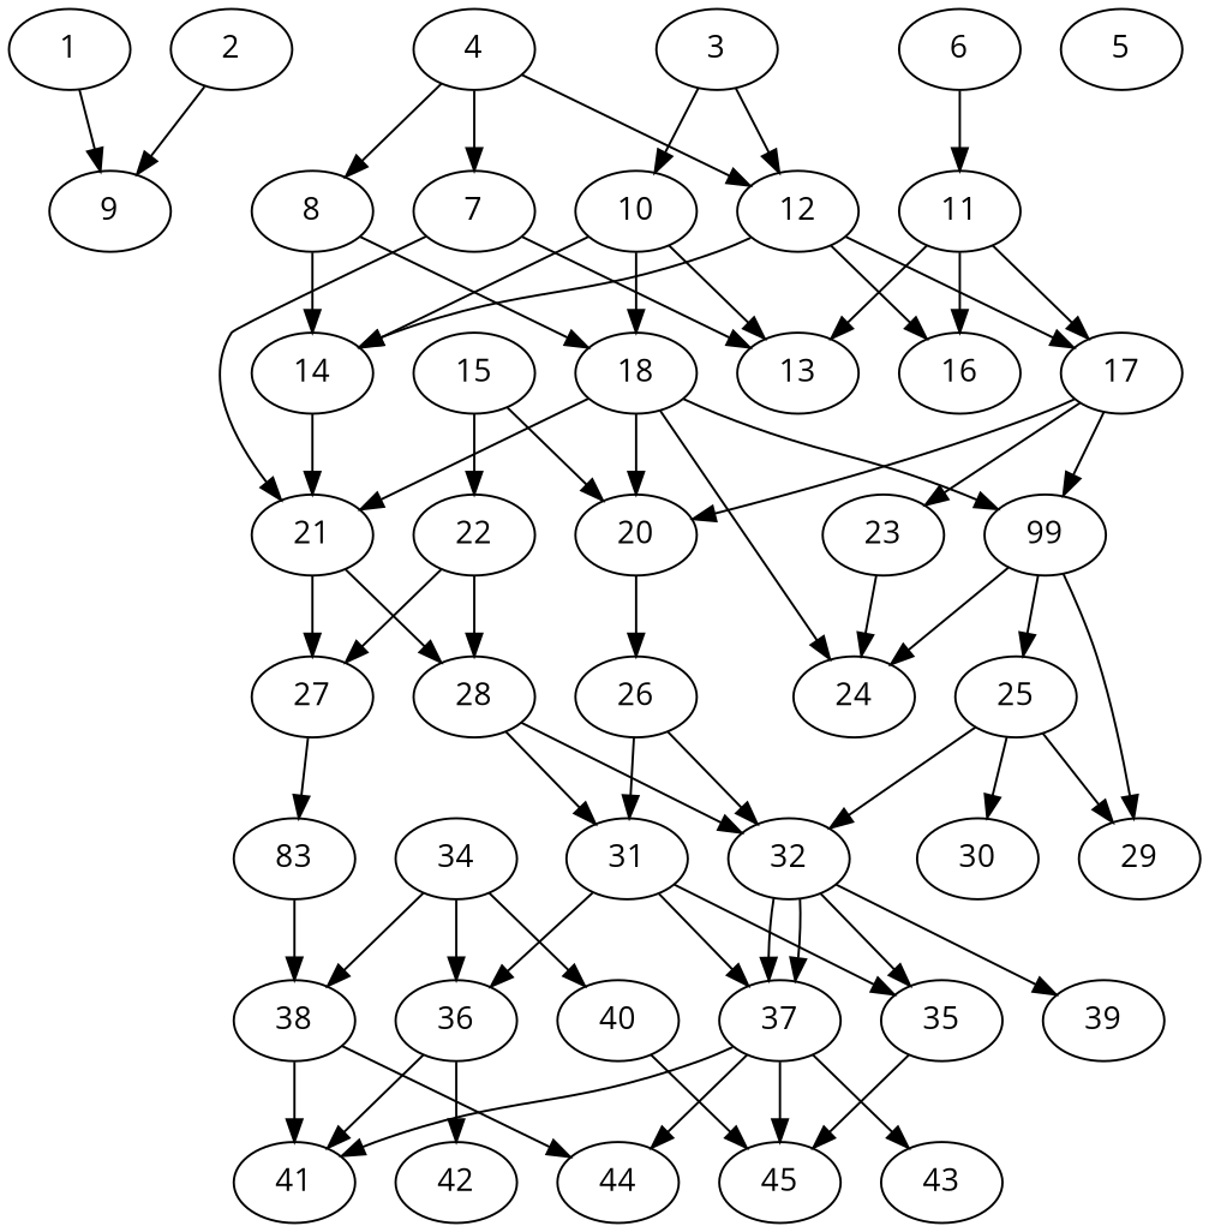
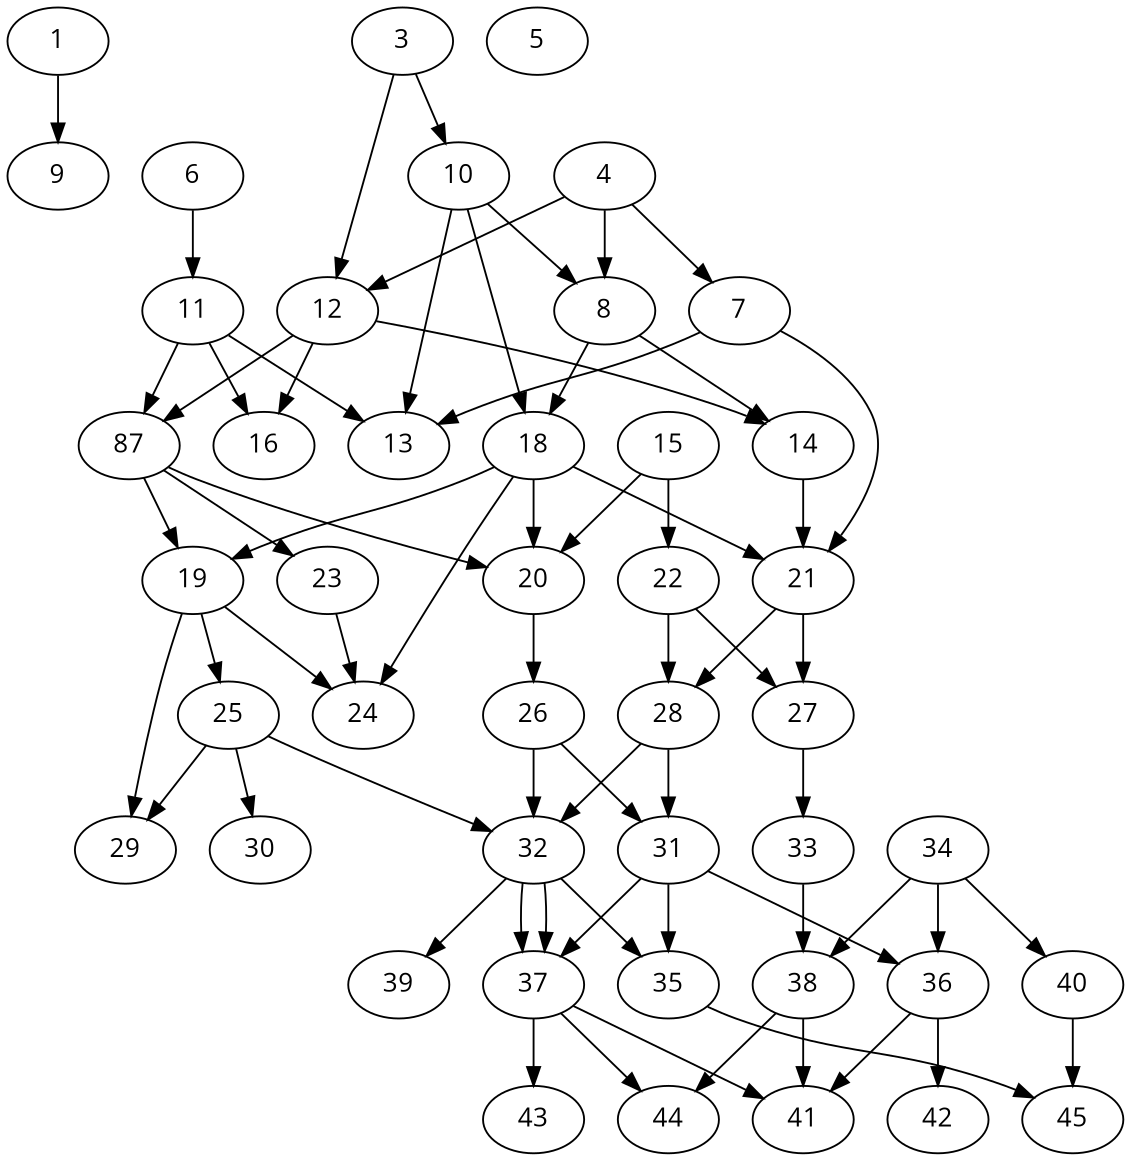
  digraph {
    fontname="Open Sans"
    node [alpha=0.16 expect_size=26865664 fontname="Open Sans"]
    edge [fontname="Open Sans"]
    1 [alpha=0.05 expect_size=43138048]
    9 [expect_size=32312320]
-   2 [alpha=0.15 expect_size=26664960]
    3 [alpha=0.18 expect_size=24817664]
    10 [expect_size=42249216]
    12 [alpha=0.01 expect_size=36875264]
    13 [alpha=0.02 expect_size=26117120]
    14 [alpha=0.14 expect_size=22325248]
    18 [alpha=0.02 expect_size=36080640]
    16 [alpha=0.01 expect_size=34266112]
-   17 [alpha=0.17 expect_size=44611584]
+   17 [alpha=0.17 expect_size=44611584 label=87]
    21 [alpha=0.17 expect_size=42648576]
    20 [alpha=0.10 expect_size=52186112]
-   19 [alpha=0.19 expect_size=14480384 label=99]
+   19 [alpha=0.19 expect_size=14480384]
    24 [expect_size=48972800]
    23 [alpha=0.17 expect_size=43294720]
    4 [alpha=0.18 expect_size=39034880]
    7 [expect_size=40159232]
    8 [alpha=0.11 expect_size=50757632]
    5 [alpha=0.07 expect_size=31345664]
    6 [alpha=0.04 expect_size=20581376]
    11 [alpha=0.19 expect_size=24557568]
    15 [alpha=0.04 expect_size=17478656]
    22 [alpha=0.13 expect_size=40892416]
    27 [alpha=0.13 expect_size=44385280]
    28 [alpha=0.03 expect_size=38396928]
    26 [alpha=0.02 expect_size=42809344]
    25 [alpha=0.06 expect_size=34399232]
    29 [alpha=0.05 expect_size=43664384]
-   33 [alpha=0.15 expect_size=42637312 label=83]
+   33 [alpha=0.15 expect_size=42637312]
    32 [alpha=0.07 expect_size=11829248]
    31 [alpha=0.08 expect_size=18758656]
    30 [alpha=0.02 expect_size=42002432]
    35 [alpha=0.10]
    37 [alpha=0.12 expect_size=44492800]
    39 [alpha=0.01 expect_size=34788352]
    36 [alpha=0.03 expect_size=40183808]
    38 [alpha=0.14 expect_size=27522048]
    34 [alpha=0.10 expect_size=36384768]
    40 [alpha=0.07 expect_size=46176256]
    45 [alpha=0.15 expect_size=50203648]
    41 [alpha=0.09 expect_size=51504128]
    43 [alpha=0.19 expect_size=39187456]
    44 [alpha=0.11]
    42 [alpha=0.06 expect_size=22901760]
    1 -> 9
-   2 -> 9
    3 -> 10
    3 -> 12
    10 -> 13
-   10 -> 14
+   10 -> 8
    10 -> 18
    12 -> 14
    12 -> 16
    12 -> 17
    14 -> 21
    18 -> 21
    18 -> 20
    18 -> 19
    18 -> 24
    17 -> 20
    17 -> 19
    17 -> 23
    21 -> 27
    21 -> 28
    20 -> 26
    19 -> 24
    19 -> 25
    19 -> 29
    23 -> 24
    4 -> 12
    4 -> 7
    4 -> 8
    7 -> 13
    7 -> 21
    8 -> 14
    8 -> 18
    6 -> 11
    11 -> 13
    11 -> 16
    11 -> 17
    15 -> 20
    15 -> 22
    22 -> 27
    22 -> 28
    27 -> 33
    28 -> 32
    28 -> 31
    26 -> 32
    26 -> 31
    25 -> 29
    25 -> 32
    25 -> 30
    33 -> 38
    32 -> 35
    32 -> 37
    32 -> 37
    32 -> 39
    31 -> 35
    31 -> 37
    31 -> 36
    35 -> 45
-   37 -> 45
    37 -> 41
    37 -> 43
    37 -> 44
    36 -> 41
    36 -> 42
    38 -> 41
    38 -> 44
    34 -> 36
    34 -> 38
    34 -> 40
    40 -> 45
  }
